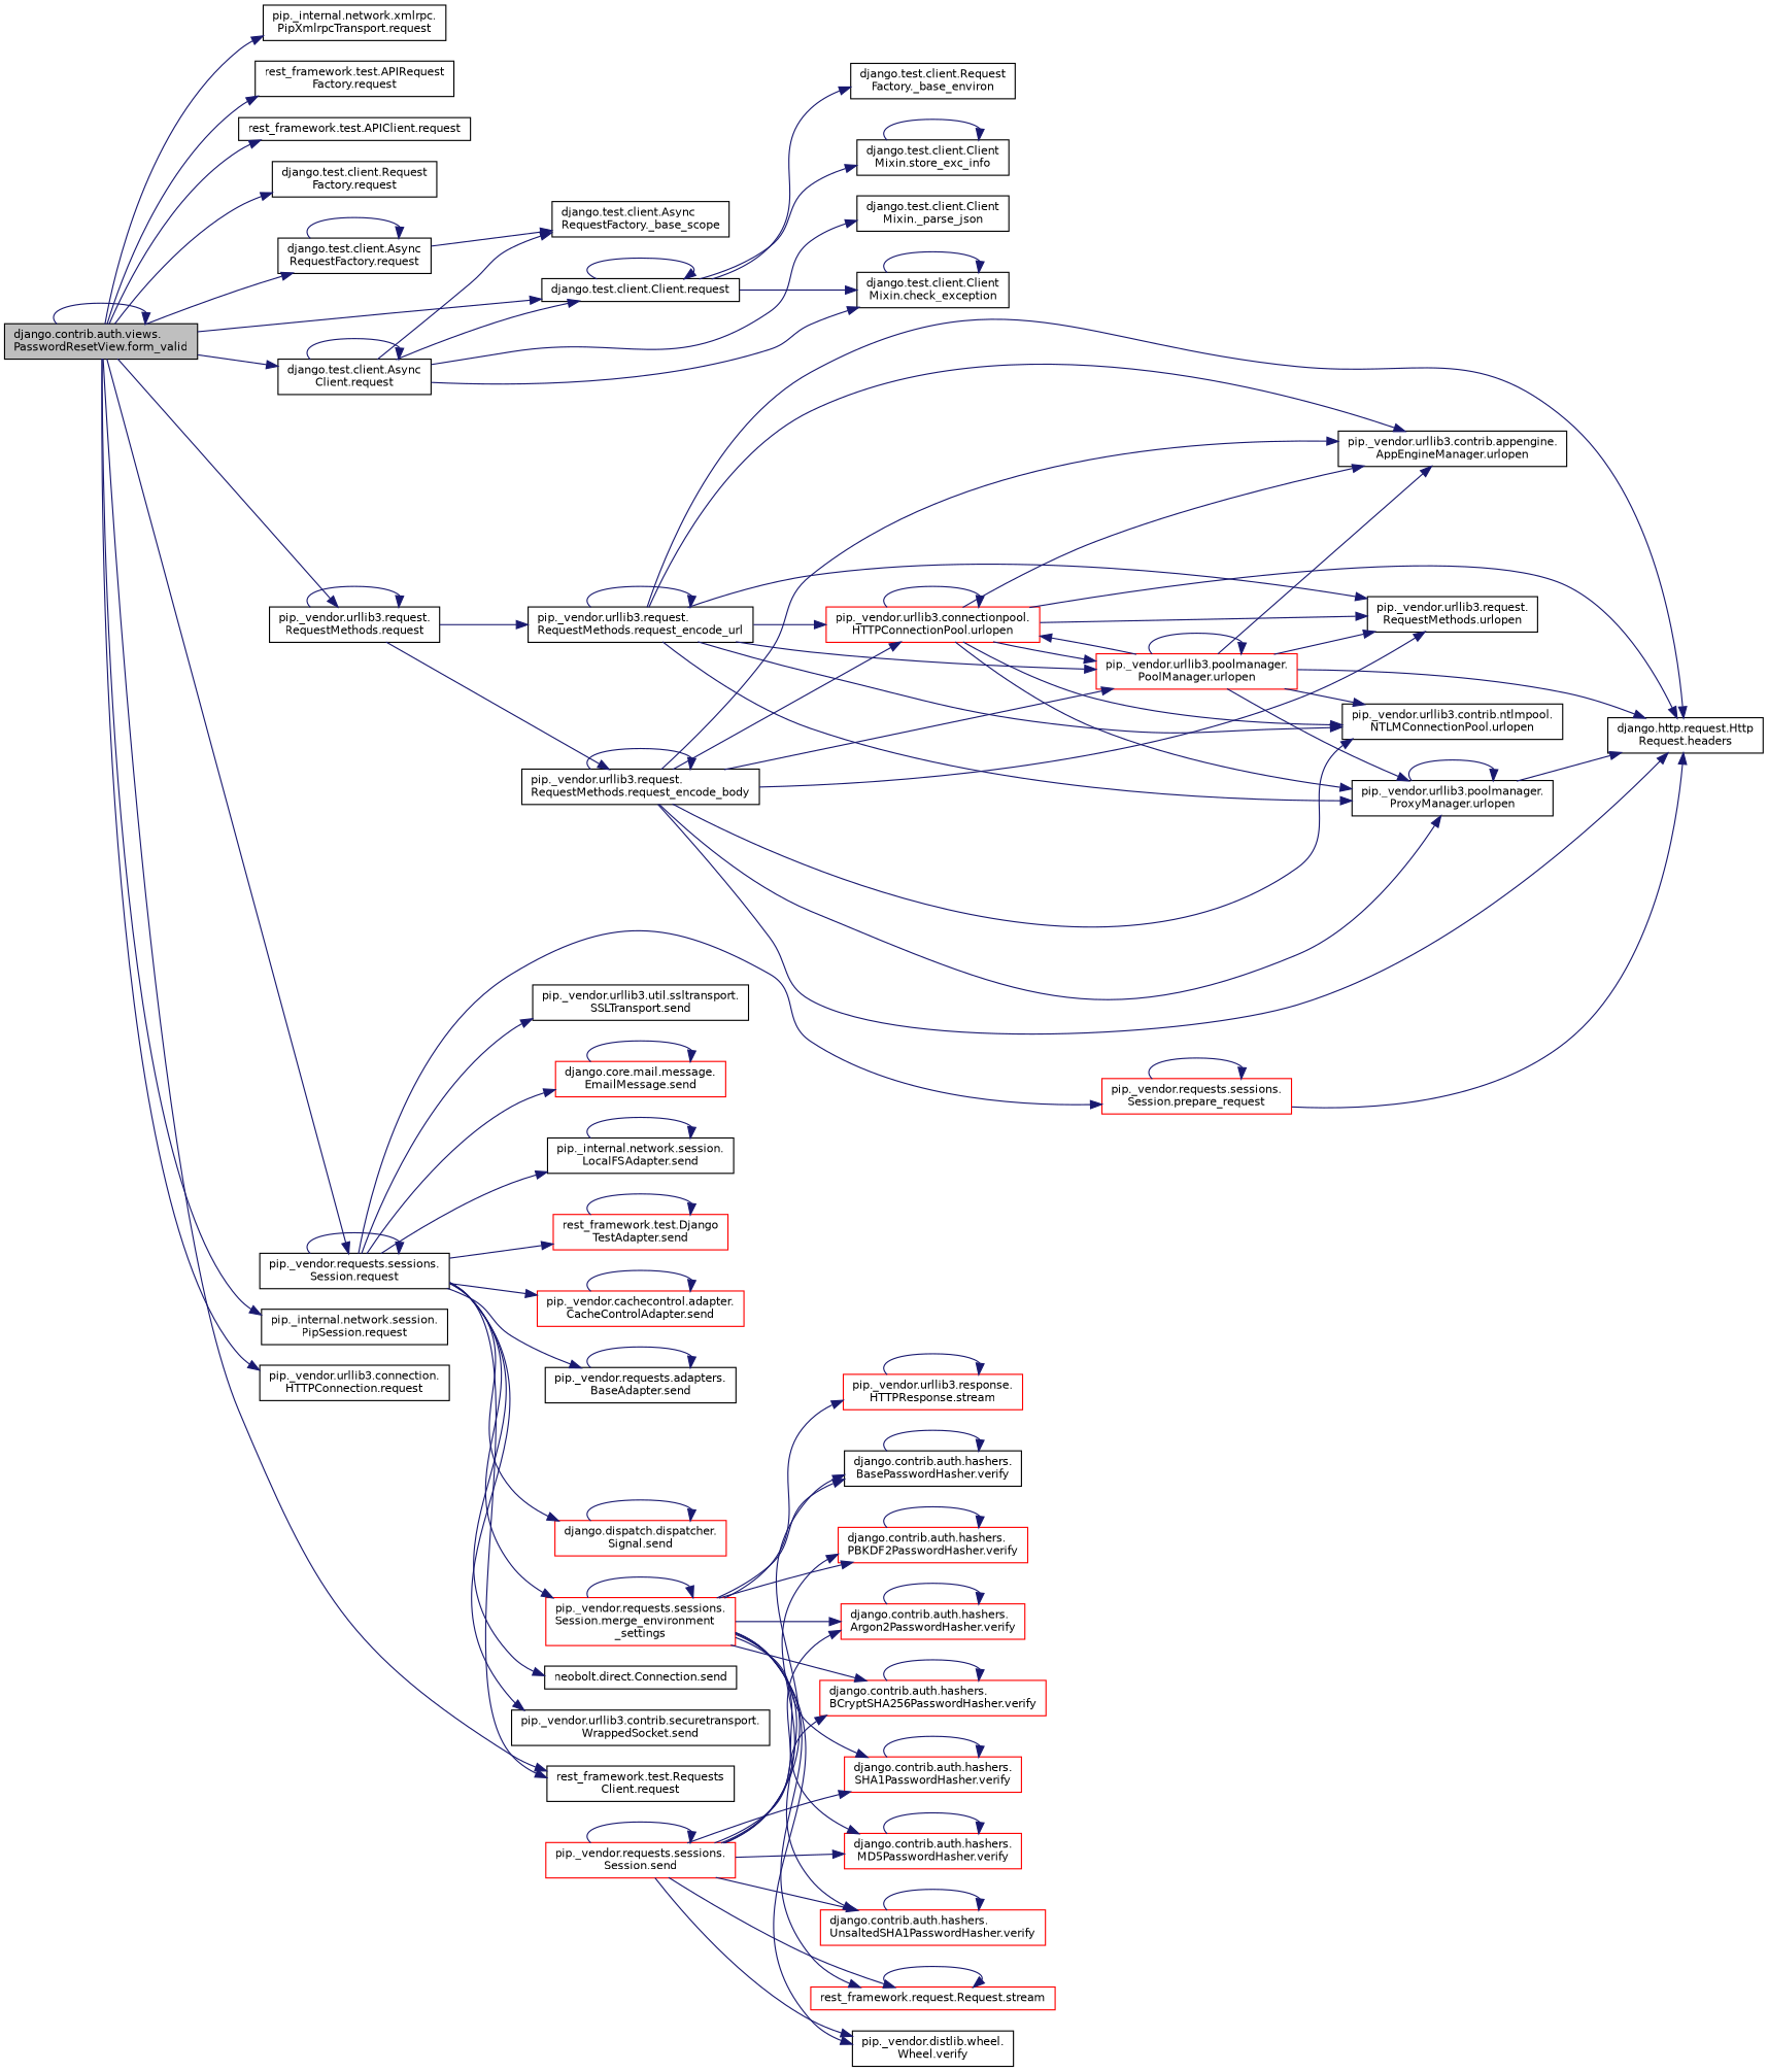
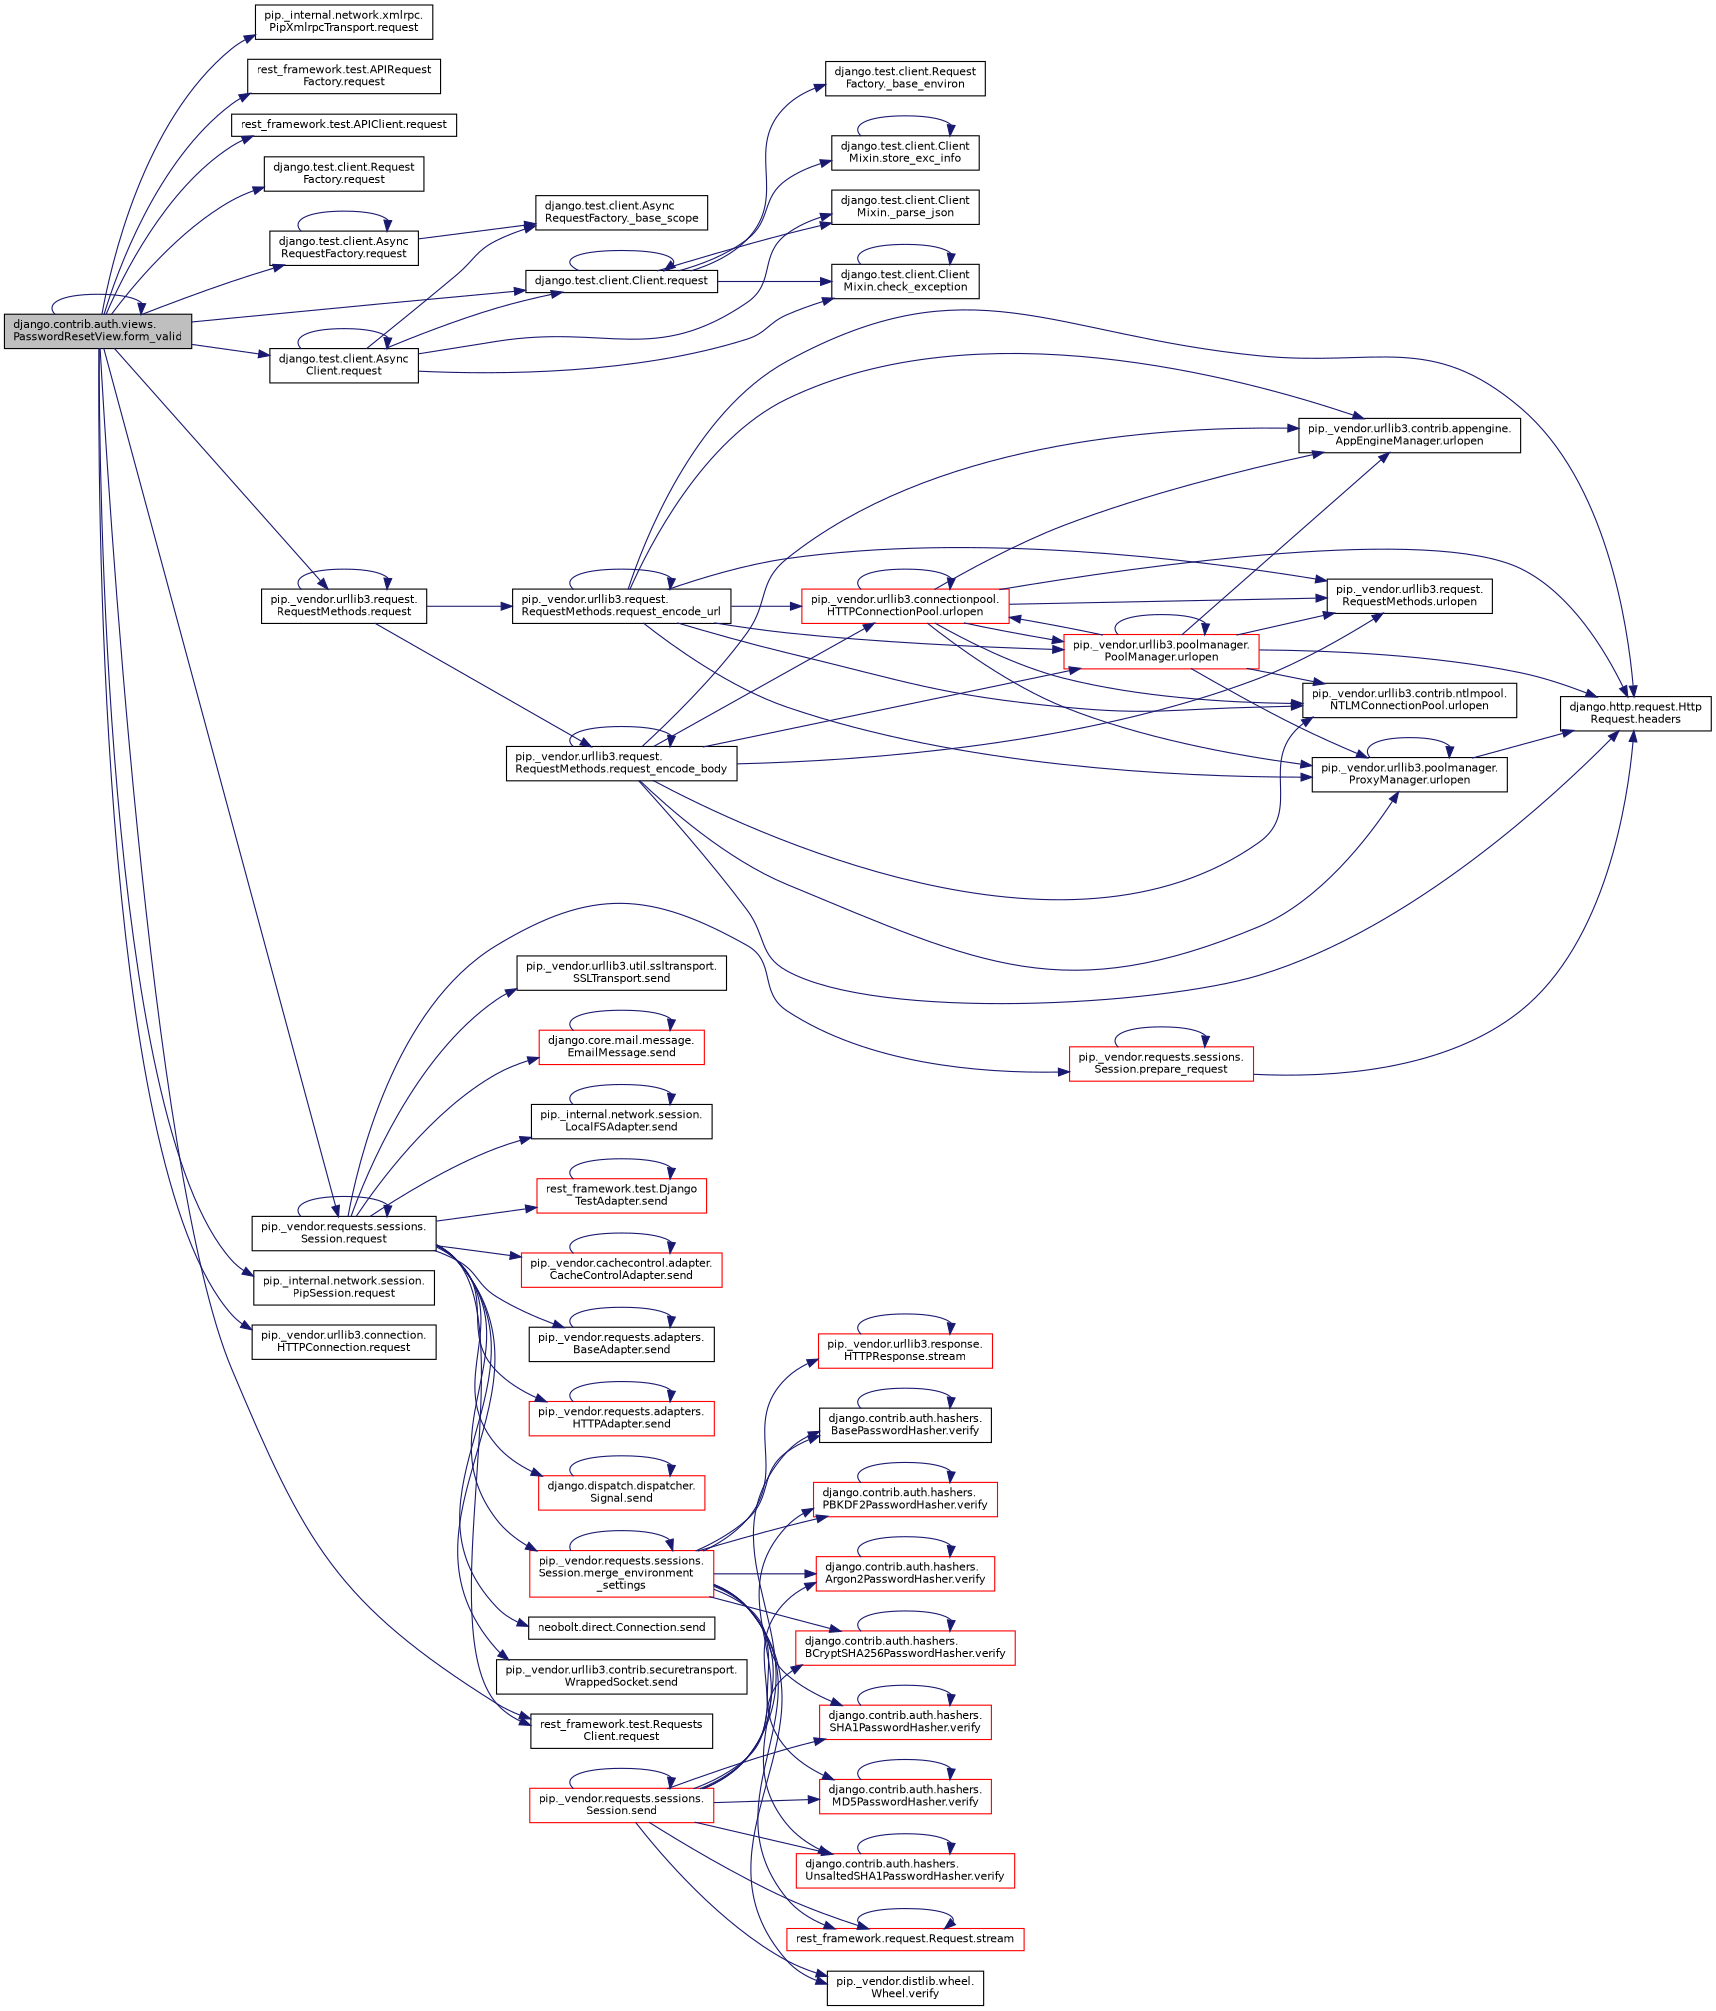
  digraph {
    rankdir=LR
    node [color=black fillcolor=white fontname=Helvetica fontsize=10 shape=record style=filled]
    edge [color=midnightblue fontname=Helvetica fontsize=10 labelfontname=Helvetica labelfontsize=10 style=solid]
    n1 [fillcolor=grey75 fontcolor=black height=0.2 label="django.contrib.auth.views.\lPasswordResetView.form_valid" width=0.4]
    n2 [height=0.2 label="pip._internal.network.xmlrpc.\lPipXmlrpcTransport.request" width=0.4]
    n3 [height=0.2 label="rest_framework.test.APIRequest\lFactory.request" width=0.4]
    n4 [height=0.2 label="rest_framework.test.APIClient.request" width=0.4]
    n5 [height=0.2 label="django.test.client.Request\lFactory.request" width=0.4]
    n6 [height=0.2 label="django.test.client.Async\lRequestFactory.request" width=0.4]
    n7 [height=0.2 label="django.test.client.Client.request" width=0.4]
    n8 [height=0.2 label="django.test.client.Async\lClient.request" width=0.4]
    n9 [height=0.2 label="pip._vendor.urllib3.request.\lRequestMethods.request" width=0.4]
    n10 [height=0.2 label="pip._vendor.requests.sessions.\lSession.request" width=0.4]
    n11 [height=0.2 label="pip._internal.network.session.\lPipSession.request" width=0.4]
    n12 [height=0.2 label="pip._vendor.urllib3.connection.\lHTTPConnection.request" width=0.4]
    n13 [height=0.2 label="rest_framework.test.Requests\lClient.request" width=0.4]
    n14 [height=0.2 label="django.test.client.Async\lRequestFactory._base_scope" width=0.4]
    n15 [height=0.2 label="django.test.client.Request\lFactory._base_environ" width=0.4]
    n16 [height=0.2 label="django.test.client.Client\lMixin._parse_json" width=0.4]
    n17 [height=0.2 label="django.test.client.Client\lMixin.check_exception" width=0.4]
    n18 [height=0.2 label="django.test.client.Client\lMixin.store_exc_info" width=0.4]
    n19 [height=0.2 label="pip._vendor.urllib3.request.\lRequestMethods.request_encode_body" width=0.4]
    n20 [height=0.2 label="pip._vendor.urllib3.request.\lRequestMethods.request_encode_url" width=0.4]
    n21 [color=red height=0.2 label="pip._vendor.requests.sessions.\lSession.merge_environment\l_settings" width=0.4]
    n22 [color=red height=0.2 label="pip._vendor.requests.sessions.\lSession.prepare_request" width=0.4]
    n23 [height=0.2 label="neobolt.direct.Connection.send" width=0.4]
    n24 [height=0.2 label="pip._vendor.urllib3.contrib.securetransport.\lWrappedSocket.send" width=0.4]
    n25 [height=0.2 label="pip._vendor.urllib3.util.ssltransport.\lSSLTransport.send" width=0.4]
    n26 [color=red height=0.2 label="django.core.mail.message.\lEmailMessage.send" width=0.4]
    n27 [height=0.2 label="pip._internal.network.session.\lLocalFSAdapter.send" width=0.4]
    n28 [color=red height=0.2 label="rest_framework.test.Django\lTestAdapter.send" width=0.4]
    n29 [color=red height=0.2 label="pip._vendor.cachecontrol.adapter.\lCacheControlAdapter.send" width=0.4]
    n30 [height=0.2 label="pip._vendor.requests.adapters.\lBaseAdapter.send" width=0.4]
+   n31 [color=red height=0.2 label="pip._vendor.requests.adapters.\lHTTPAdapter.send" width=0.4]
    n32 [color=red height=0.2 label="django.dispatch.dispatcher.\lSignal.send" width=0.4]
    n33 [height=0.2 label="django.http.request.Http\lRequest.headers" width=0.4]
    n34 [height=0.2 label="pip._vendor.urllib3.request.\lRequestMethods.urlopen" width=0.4]
    n35 [height=0.2 label="pip._vendor.urllib3.contrib.ntlmpool.\lNTLMConnectionPool.urlopen" width=0.4]
    n36 [color=red height=0.2 label="pip._vendor.urllib3.connectionpool.\lHTTPConnectionPool.urlopen" width=0.4]
    n37 [height=0.2 label="pip._vendor.urllib3.contrib.appengine.\lAppEngineManager.urlopen" width=0.4]
    n38 [color=red height=0.2 label="pip._vendor.urllib3.poolmanager.\lPoolManager.urlopen" width=0.4]
    n39 [height=0.2 label="pip._vendor.urllib3.poolmanager.\lProxyManager.urlopen" width=0.4]
    n40 [color=red height=0.2 label="rest_framework.request.Request.stream" width=0.4]
    n41 [color=red height=0.2 label="pip._vendor.urllib3.response.\lHTTPResponse.stream" width=0.4]
    n42 [height=0.2 label="pip._vendor.distlib.wheel.\lWheel.verify" width=0.4]
    n43 [height=0.2 label="django.contrib.auth.hashers.\lBasePasswordHasher.verify" width=0.4]
    n44 [color=red height=0.2 label="django.contrib.auth.hashers.\lPBKDF2PasswordHasher.verify" width=0.4]
    n45 [color=red height=0.2 label="django.contrib.auth.hashers.\lArgon2PasswordHasher.verify" width=0.4]
    n46 [color=red height=0.2 label="django.contrib.auth.hashers.\lBCryptSHA256PasswordHasher.verify" width=0.4]
    n47 [color=red height=0.2 label="django.contrib.auth.hashers.\lSHA1PasswordHasher.verify" width=0.4]
    n48 [color=red height=0.2 label="django.contrib.auth.hashers.\lMD5PasswordHasher.verify" width=0.4]
    n49 [color=red height=0.2 label="django.contrib.auth.hashers.\lUnsaltedSHA1PasswordHasher.verify" width=0.4]
    n50 [color=red height=0.2 label="pip._vendor.requests.sessions.\lSession.send" width=0.4]
    n1 -> n1
    n1 -> n2
    n1 -> n3
    n1 -> n4
    n1 -> n5
    n1 -> n6
    n1 -> n7
    n1 -> n8
    n1 -> n9
    n1 -> n10
    n1 -> n11
    n1 -> n12
    n1 -> n13
    n6 -> n6
    n6 -> n14
    n7 -> n7
    n7 -> n15
+   n7 -> n16
    n7 -> n17
    n7 -> n18
    n8 -> n7
    n8 -> n8
    n8 -> n14
    n8 -> n16
    n8 -> n17
    n9 -> n9
    n9 -> n19
    n9 -> n20
    n10 -> n10
    n10 -> n13
    n10 -> n21
    n10 -> n22
    n10 -> n23
    n10 -> n24
    n10 -> n25
    n10 -> n26
    n10 -> n27
    n10 -> n28
    n10 -> n29
    n10 -> n30
+   n10 -> n31
    n10 -> n32
    n17 -> n17
    n18 -> n18
    n19 -> n19
    n19 -> n33
    n19 -> n34
    n19 -> n35
    n19 -> n36
    n19 -> n37
    n19 -> n38
    n19 -> n39
    n20 -> n20
    n20 -> n33
    n20 -> n34
    n20 -> n35
    n20 -> n36
    n20 -> n37
    n20 -> n38
    n20 -> n39
    n21 -> n21
    n21 -> n40
    n21 -> n41
    n21 -> n42
    n21 -> n43
    n21 -> n44
    n21 -> n45
    n21 -> n46
    n21 -> n47
    n21 -> n48
    n21 -> n49
    n22 -> n22
    n22 -> n33
    n26 -> n26
    n27 -> n27
    n28 -> n28
    n29 -> n29
    n30 -> n30
+   n31 -> n31
    n32 -> n32
    n36 -> n33
    n36 -> n34
    n36 -> n35
    n36 -> n36
    n36 -> n37
    n36 -> n38
    n36 -> n39
    n38 -> n33
    n38 -> n34
    n38 -> n35
    n38 -> n36
    n38 -> n37
    n38 -> n38
    n38 -> n39
    n39 -> n33
    n39 -> n39
    n40 -> n40
    n41 -> n41
    n43 -> n43
    n44 -> n44
    n45 -> n45
    n46 -> n46
    n47 -> n47
    n48 -> n48
    n49 -> n49
    n50 -> n40
    n50 -> n42
    n50 -> n43
    n50 -> n44
    n50 -> n45
    n50 -> n46
    n50 -> n47
    n50 -> n48
    n50 -> n49
    n50 -> n50
  }
